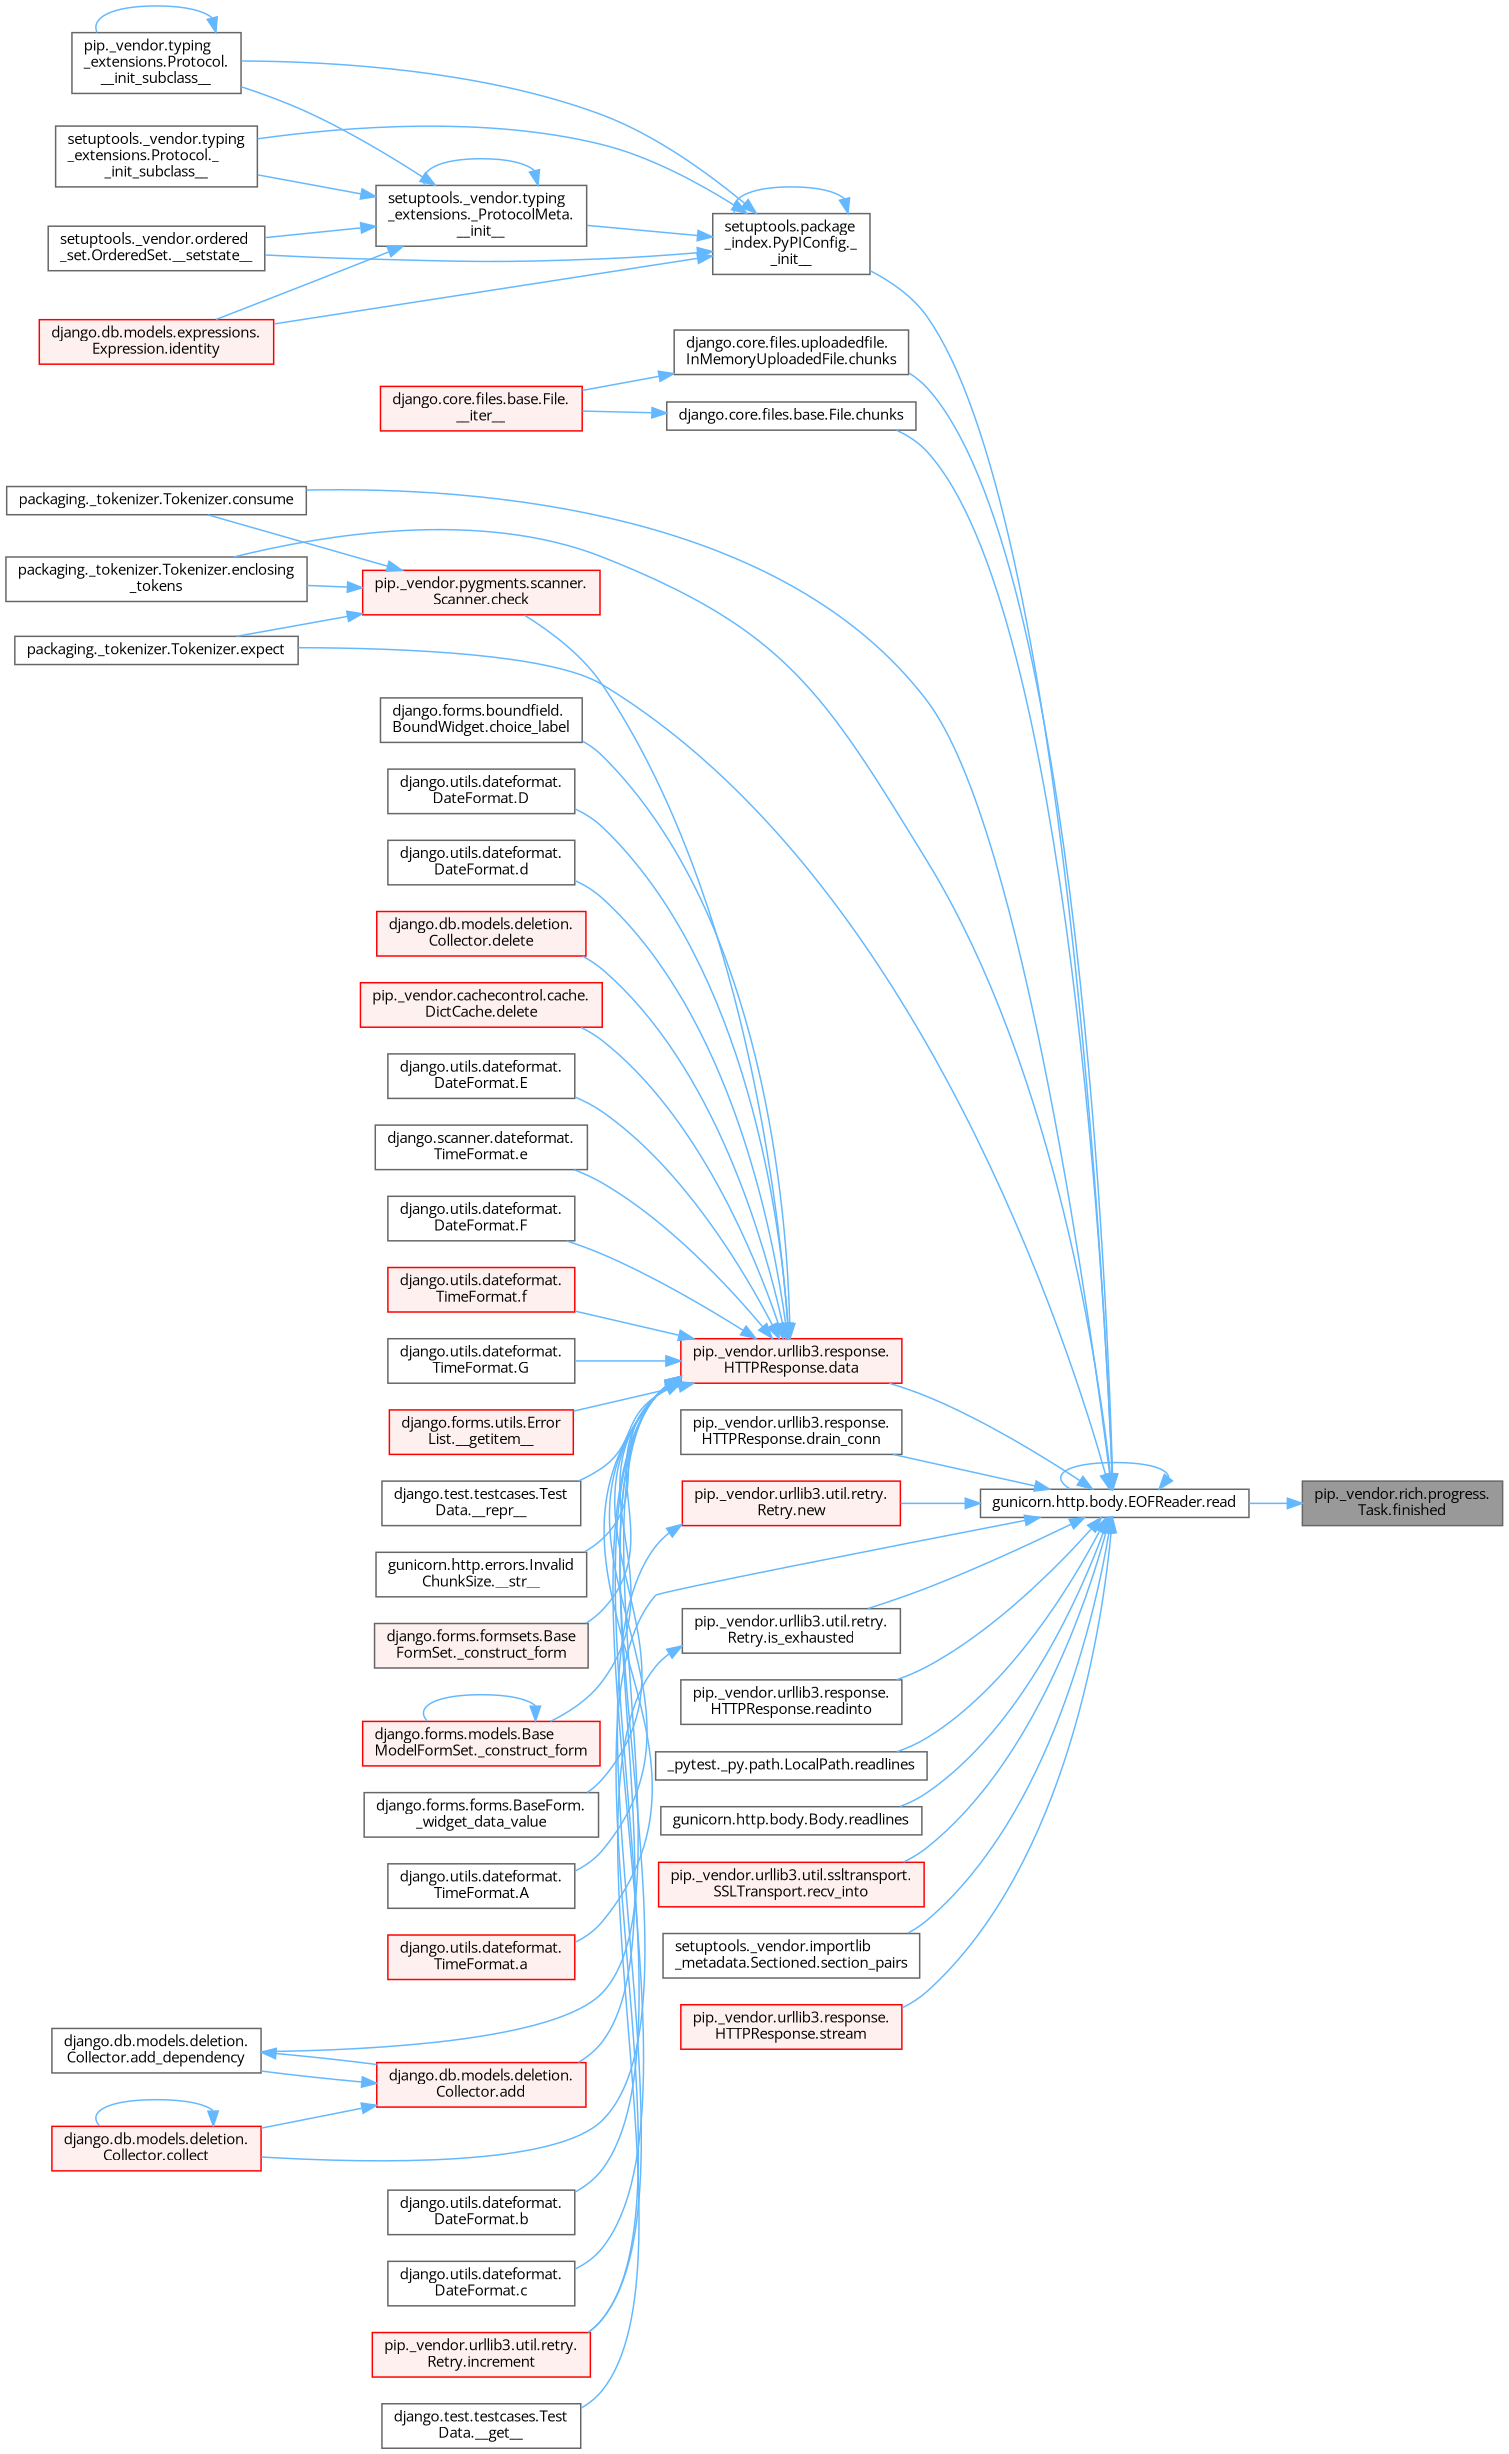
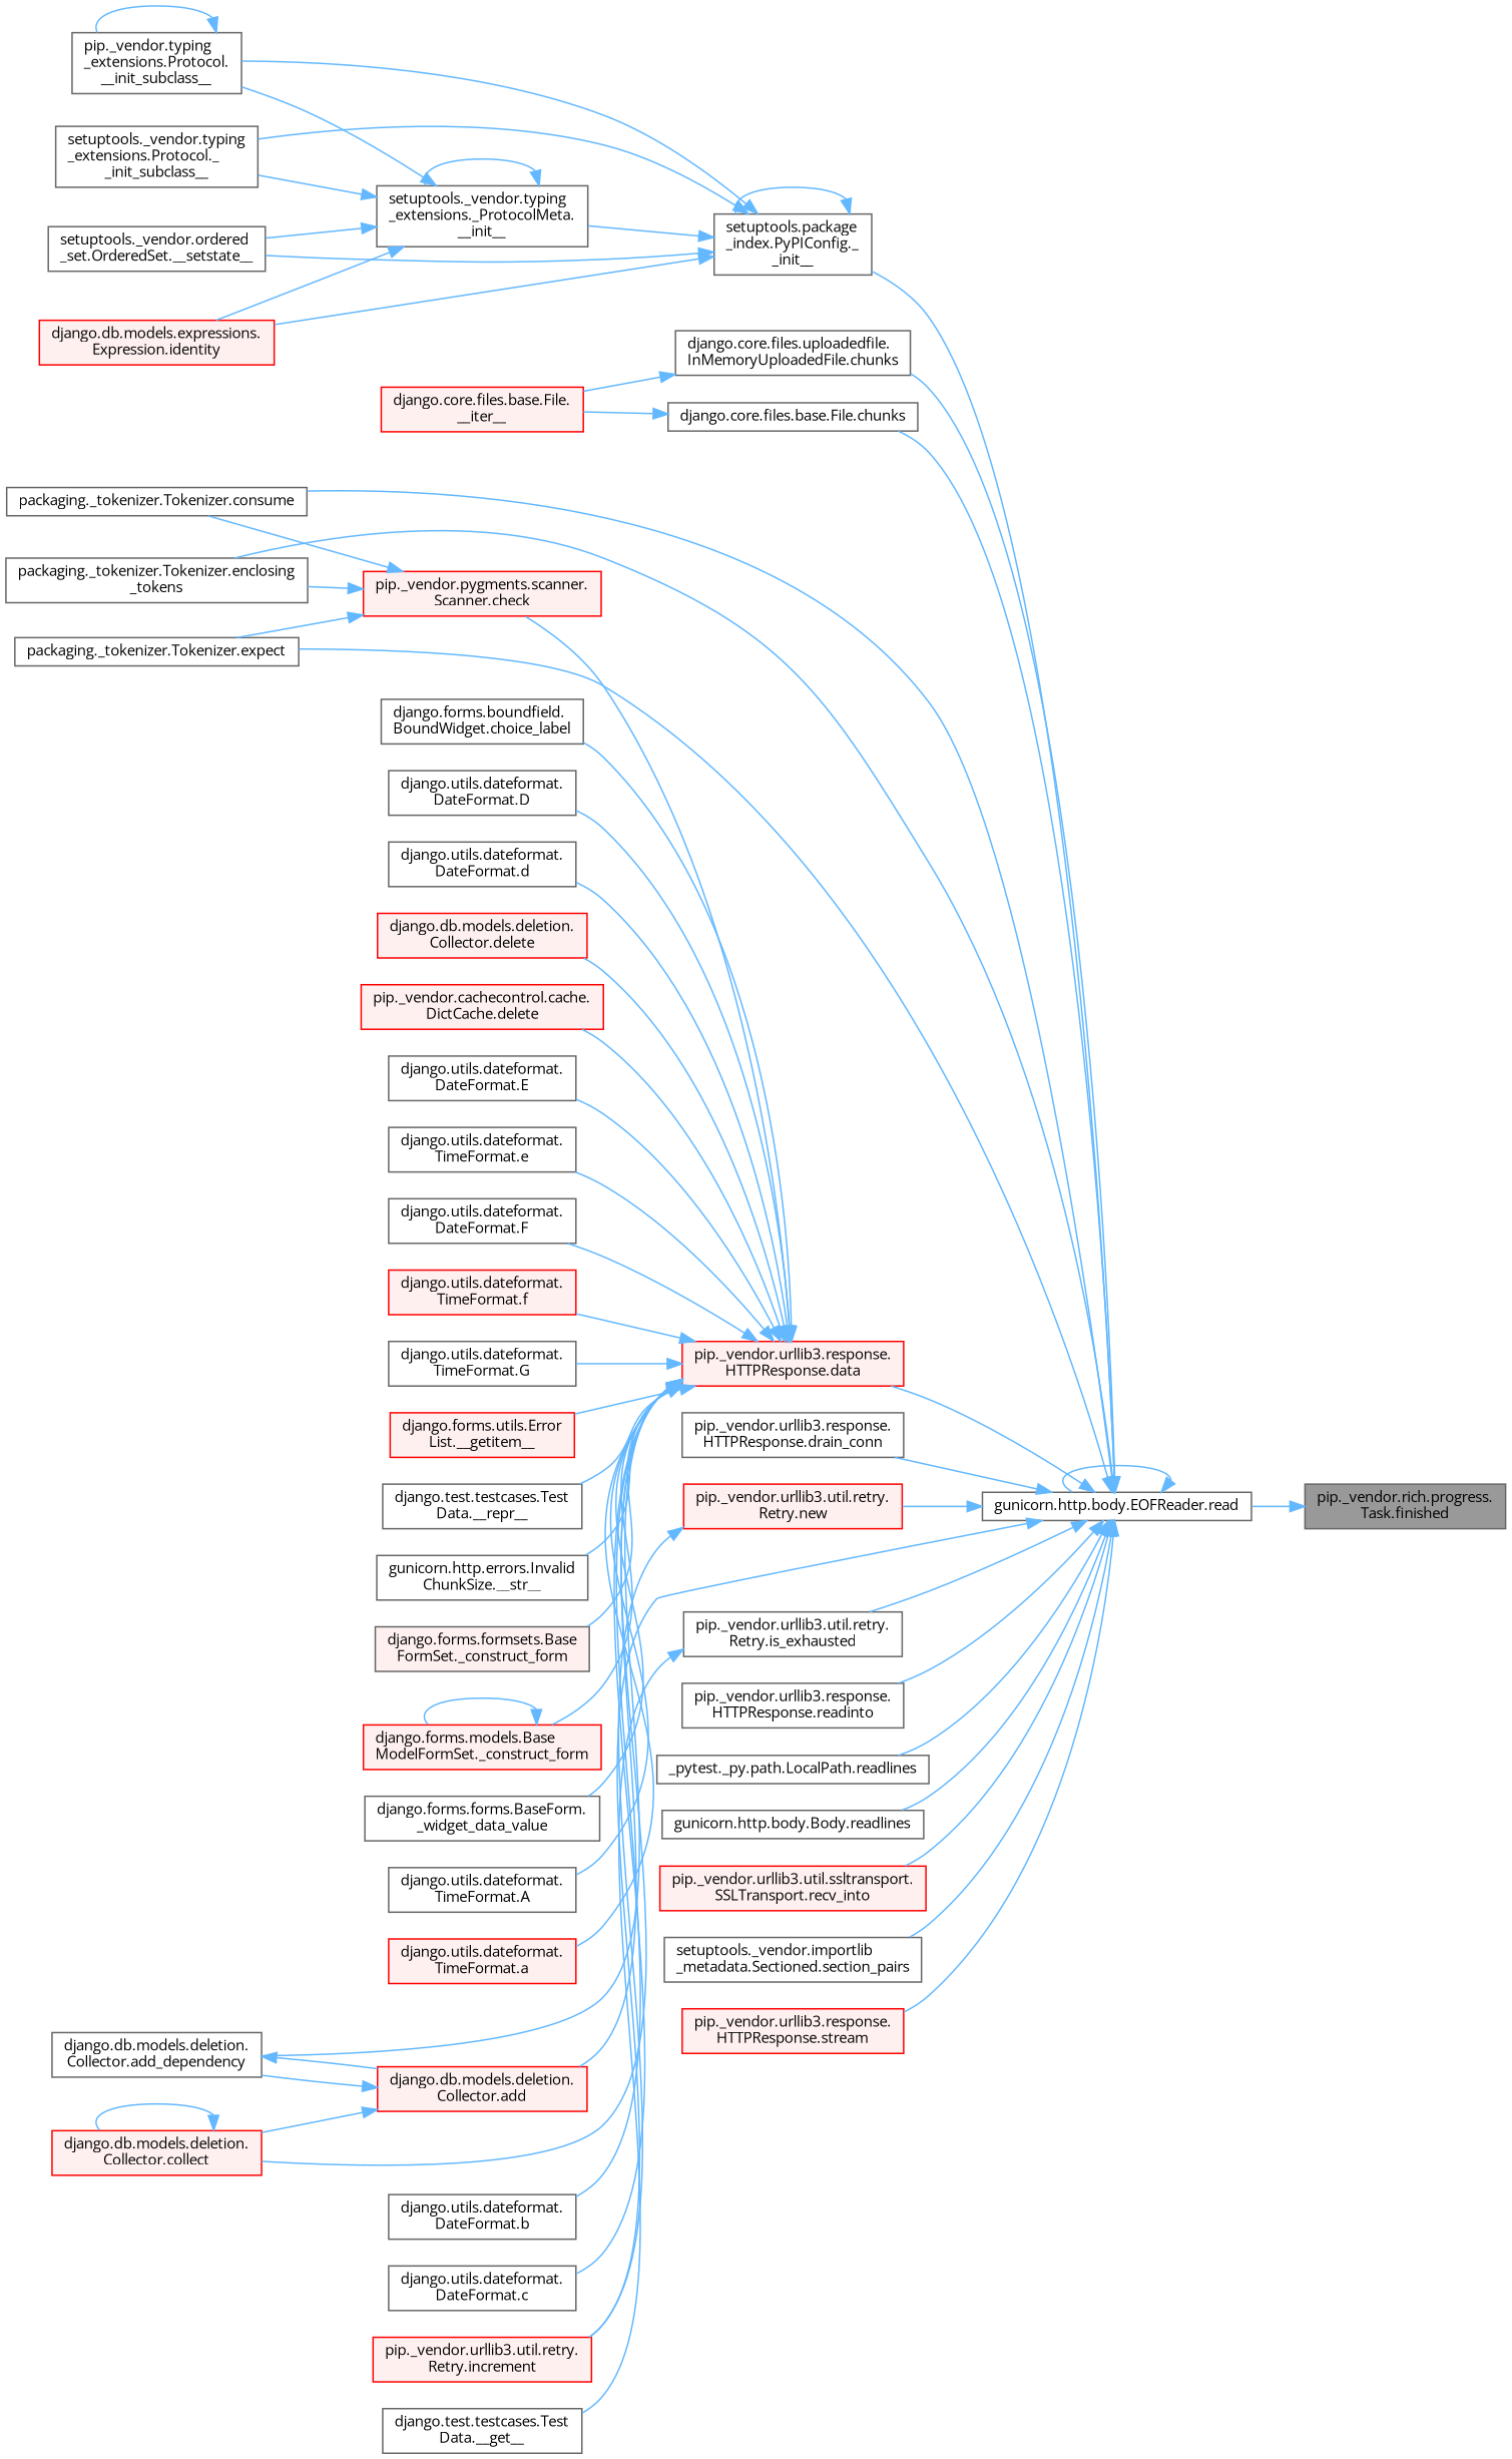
  digraph {
    fontname="Open Sans"
    rankdir=RL
    node [color=grey40 fillcolor=white fontname="Open Sans" fontsize=10 shape=box style=filled]
    edge [color=steelblue1 dir=back fontname="Open Sans" fontsize=10 labelfontname=Helvetica labelfontsize=10 style=solid]
    n1 [color=gray40 fillcolor=grey60 fontcolor=black height=0.2 label="pip._vendor.rich.progress.\lTask.finished" width=0.4]
    n2 [height=0.2 label="gunicorn.http.body.EOFReader.read" width=0.4]
    n3 [height=0.2 label="setuptools.package\l_index.PyPIConfig._\l_init__" width=0.4]
    n4 [height=0.2 label="django.core.files.base.File.chunks" width=0.4]
    n5 [height=0.2 label="django.core.files.uploadedfile.\lInMemoryUploadedFile.chunks" width=0.4]
    n6 [height=0.2 label="packaging._tokenizer.Tokenizer.consume" width=0.4]
    n7 [color=red fillcolor="#FFF0F0" height=0.2 label="pip._vendor.urllib3.response.\lHTTPResponse.data" width=0.4]
    n8 [height=0.2 label="packaging._tokenizer.Tokenizer.enclosing\l_tokens" width=0.4]
    n9 [height=0.2 label="packaging._tokenizer.Tokenizer.expect" width=0.4]
    n10 [height=0.2 label="pip._vendor.urllib3.response.\lHTTPResponse.drain_conn" width=0.4]
    n11 [color=red fillcolor="#FFF0F0" height=0.2 label="pip._vendor.urllib3.util.retry.\lRetry.increment" width=0.4]
    n12 [height=0.2 label="pip._vendor.urllib3.util.retry.\lRetry.is_exhausted" width=0.4]
    n13 [color=red fillcolor="#FFF0F0" height=0.2 label="pip._vendor.urllib3.util.retry.\lRetry.new" width=0.4]
    n14 [height=0.2 label="pip._vendor.urllib3.response.\lHTTPResponse.readinto" width=0.4]
    n15 [height=0.2 label="_pytest._py.path.LocalPath.readlines" width=0.4]
    n16 [height=0.2 label="gunicorn.http.body.Body.readlines" width=0.4]
    n17 [color=red fillcolor="#FFF0F0" height=0.2 label="pip._vendor.urllib3.util.ssltransport.\lSSLTransport.recv_into" width=0.4]
    n18 [height=0.2 label="setuptools._vendor.importlib\l_metadata.Sectioned.section_pairs" width=0.4]
    n19 [color=red fillcolor="#FFF0F0" height=0.2 label="pip._vendor.urllib3.response.\lHTTPResponse.stream" width=0.4]
    n20 [height=0.2 label="setuptools._vendor.typing\l_extensions._ProtocolMeta.\l__init__" width=0.4]
    n21 [height=0.2 label="pip._vendor.typing\l_extensions.Protocol.\l__init_subclass__" width=0.4]
    n22 [height=0.2 label="setuptools._vendor.typing\l_extensions.Protocol._\l_init_subclass__" width=0.4]
    n23 [height=0.2 label="setuptools._vendor.ordered\l_set.OrderedSet.__setstate__" width=0.4]
    n24 [color=red fillcolor="#FFF0F0" height=0.2 label="django.db.models.expressions.\lExpression.identity" width=0.4]
    n25 [color=red fillcolor="#FFF0F0" height=0.2 label="django.core.files.base.File.\l__iter__" width=0.4]
    n26 [color=red fillcolor="#FFF0F0" height=0.2 label="django.forms.utils.Error\lList.__getitem__" width=0.4]
    n27 [height=0.2 label="django.test.testcases.Test\lData.__repr__" width=0.4]
    n28 [height=0.2 label="gunicorn.http.errors.Invalid\lChunkSize.__str__" width=0.4]
    n29 [fillcolor="#FFF0F0" height=0.2 label="django.forms.formsets.Base\lFormSet._construct_form" width=0.4]
    n30 [color=red fillcolor="#FFF0F0" height=0.2 label="django.forms.models.Base\lModelFormSet._construct_form" width=0.4]
    n31 [height=0.2 label="django.forms.forms.BaseForm.\l_widget_data_value" width=0.4]
    n32 [height=0.2 label="django.utils.dateformat.\lTimeFormat.A" width=0.4]
    n33 [color=red fillcolor="#FFF0F0" height=0.2 label="django.utils.dateformat.\lTimeFormat.a" width=0.4]
    n34 [color=red fillcolor="#FFF0F0" height=0.2 label="django.db.models.deletion.\lCollector.add" width=0.4]
    n35 [height=0.2 label="django.db.models.deletion.\lCollector.add_dependency" width=0.4]
    n36 [color=red fillcolor="#FFF0F0" height=0.2 label="django.db.models.deletion.\lCollector.collect" width=0.4]
    n37 [height=0.2 label="django.utils.dateformat.\lDateFormat.b" width=0.4]
    n38 [height=0.2 label="django.utils.dateformat.\lDateFormat.c" width=0.4]
    n39 [color=red fillcolor="#FFF0F0" height=0.2 label="pip._vendor.pygments.scanner.\lScanner.check" width=0.4]
    n40 [height=0.2 label="django.forms.boundfield.\lBoundWidget.choice_label" width=0.4]
    n41 [height=0.2 label="django.utils.dateformat.\lDateFormat.D" width=0.4]
    n42 [height=0.2 label="django.utils.dateformat.\lDateFormat.d" width=0.4]
    n43 [color=red fillcolor="#FFF0F0" height=0.2 label="django.db.models.deletion.\lCollector.delete" width=0.4]
    n44 [color=red fillcolor="#FFF0F0" height=0.2 label="pip._vendor.cachecontrol.cache.\lDictCache.delete" width=0.4]
    n45 [height=0.2 label="django.utils.dateformat.\lDateFormat.E" width=0.4]
-   n46 [height=0.2 label="django.scanner.dateformat.\lTimeFormat.e" width=0.4]
+   n46 [height=0.2 label="django.utils.dateformat.\lTimeFormat.e" width=0.4]
    n47 [height=0.2 label="django.utils.dateformat.\lDateFormat.F" width=0.4]
    n48 [color=red fillcolor="#FFF0F0" height=0.2 label="django.utils.dateformat.\lTimeFormat.f" width=0.4]
    n49 [height=0.2 label="django.utils.dateformat.\lTimeFormat.G" width=0.4]
    n50 [height=0.2 label="django.test.testcases.Test\lData.__get__" width=0.4]
    n1 -> n2
    n2 -> n2
    n2 -> n3
    n2 -> n4
    n2 -> n5
    n2 -> n6
    n2 -> n7
    n2 -> n8
    n2 -> n9
    n2 -> n10
    n2 -> n11
    n2 -> n12
    n2 -> n13
    n2 -> n14
    n2 -> n15
    n2 -> n16
    n2 -> n17
    n2 -> n18
    n2 -> n19
    n3 -> n3
    n3 -> n20
    n3 -> n21
    n3 -> n22
    n3 -> n23
    n3 -> n24
    n4 -> n25
    n5 -> n25
    n7 -> n26
    n7 -> n27
    n7 -> n28
    n7 -> n29
    n7 -> n30
    n7 -> n31
    n7 -> n32
    n7 -> n33
    n7 -> n34
    n7 -> n35
    n7 -> n36
    n7 -> n37
    n7 -> n38
    n7 -> n39
    n7 -> n40
    n7 -> n41
    n7 -> n42
    n7 -> n43
    n7 -> n44
    n7 -> n45
    n7 -> n46
    n7 -> n47
    n7 -> n48
    n7 -> n49
    n12 -> n50
    n13 -> n11
    n20 -> n20
    n20 -> n21
    n20 -> n22
    n20 -> n23
    n20 -> n24
    n21 -> n21
    n30 -> n30
    n34 -> n35
    n34 -> n36
    n35 -> n34
    n36 -> n36
    n39 -> n6
    n39 -> n8
    n39 -> n9
  }
